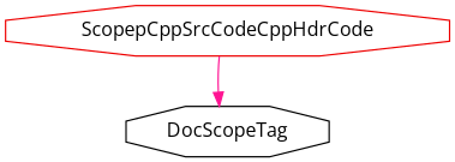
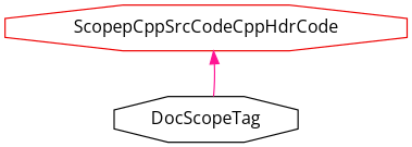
  digraph {
    fontname="Open Sans"
    node [shape=octagon fontname="Open Sans"]
    n1 [color=red2 label=ScopepCppSrcCodeCppHdrCode]
    DocScopeTag
-   n1 -> DocScopeTag [color=deeppink fontname="Open Sans"]
+   DocScopeTag -> n1 [color=deeppink fontname="Open Sans"]
  }
